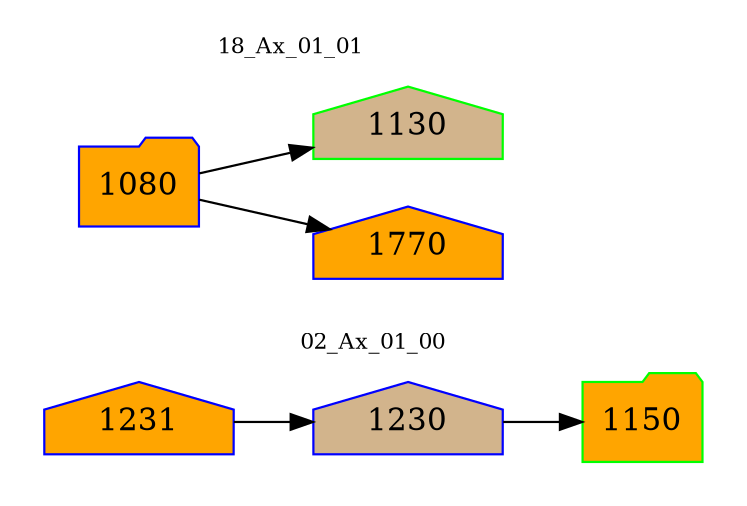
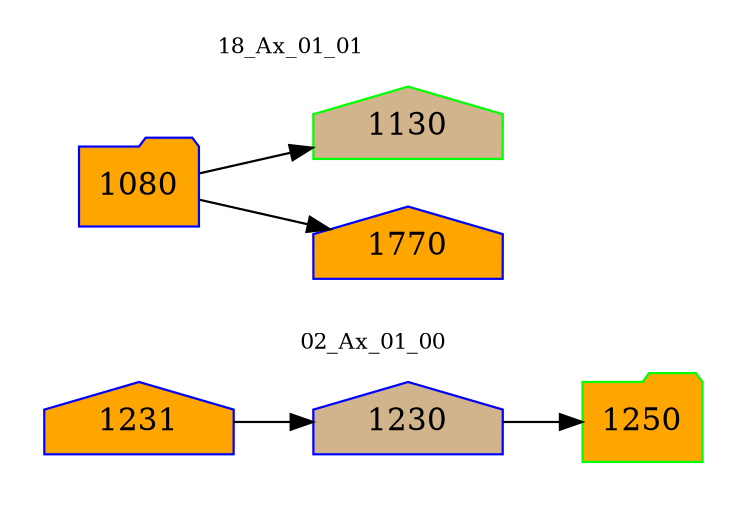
  digraph {
    rankdir=LR
    node [color=blue fillcolor=orange shape=house style=filled]
    edge [color=black]
    n1 [label=1231]
    n2 [fillcolor=tan label=1230]
-   n3 [color=green label=1150 shape=folder]
+   n3 [color=green label=1250 shape=folder]
    n4 [label=1080 shape=folder]
    n5 [label=1770]
    n6 [color=green fillcolor=tan label=1130]
    subgraph cluster_1 {
      color=white
      fontsize=10
      label="02_Ax_01_00"
      n1
      n2
      n3
    }
    subgraph cluster_2 {
      color=white
      fontsize=10
      label="18_Ax_01_01"
      n4
      n5
      n6
    }
    n1 -> n2
    n2 -> n3
    n4 -> n5
    n4 -> n6
  }
